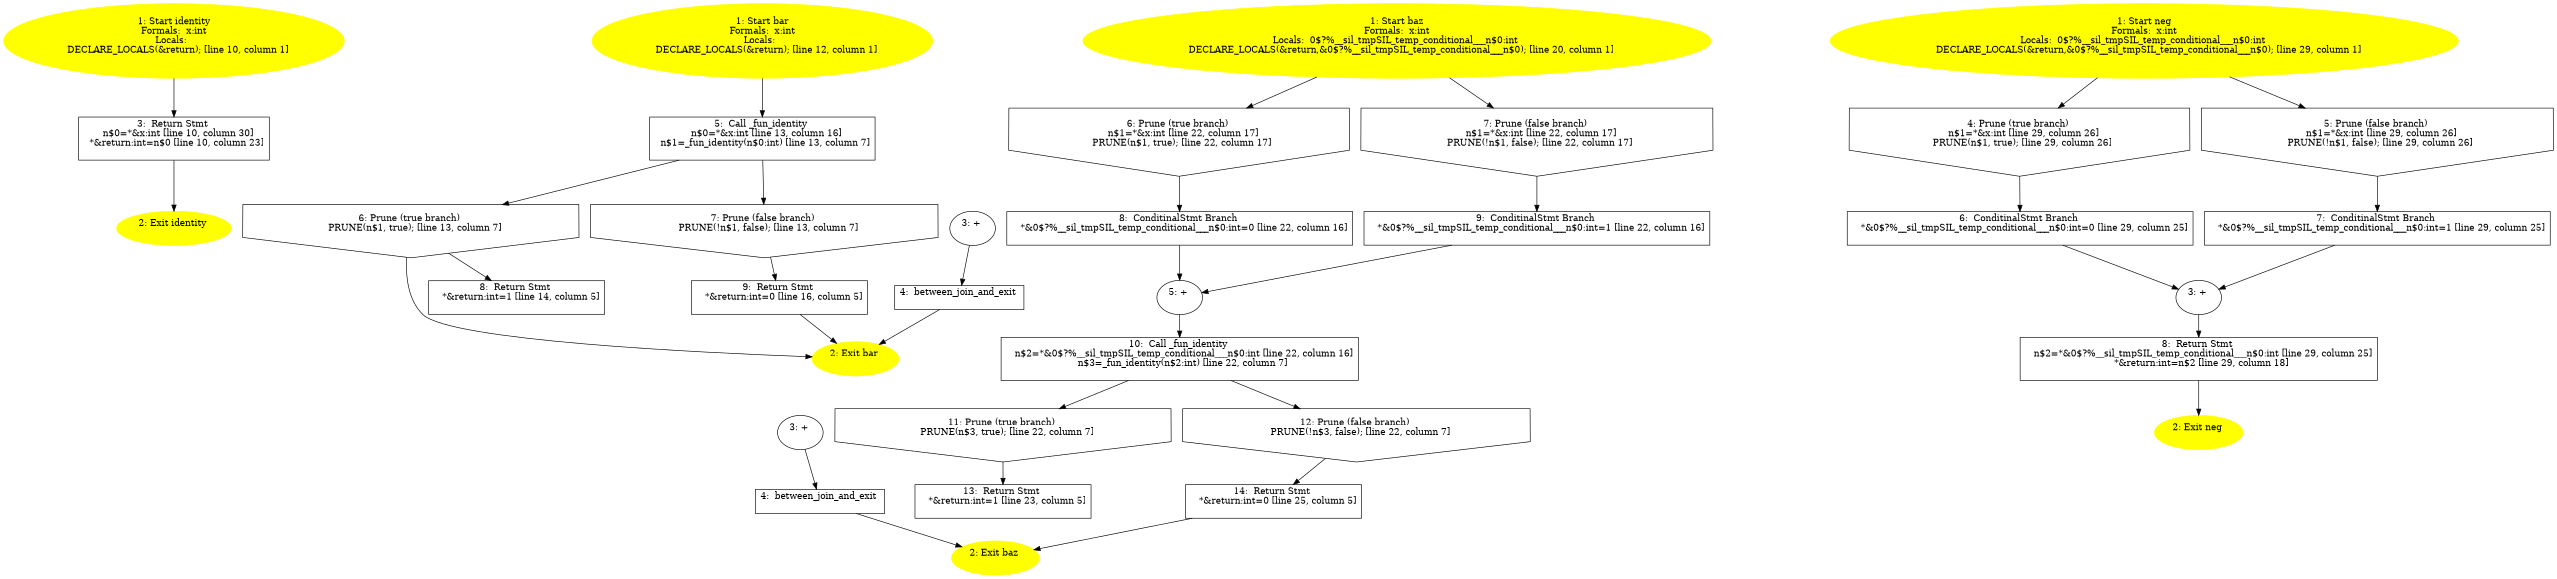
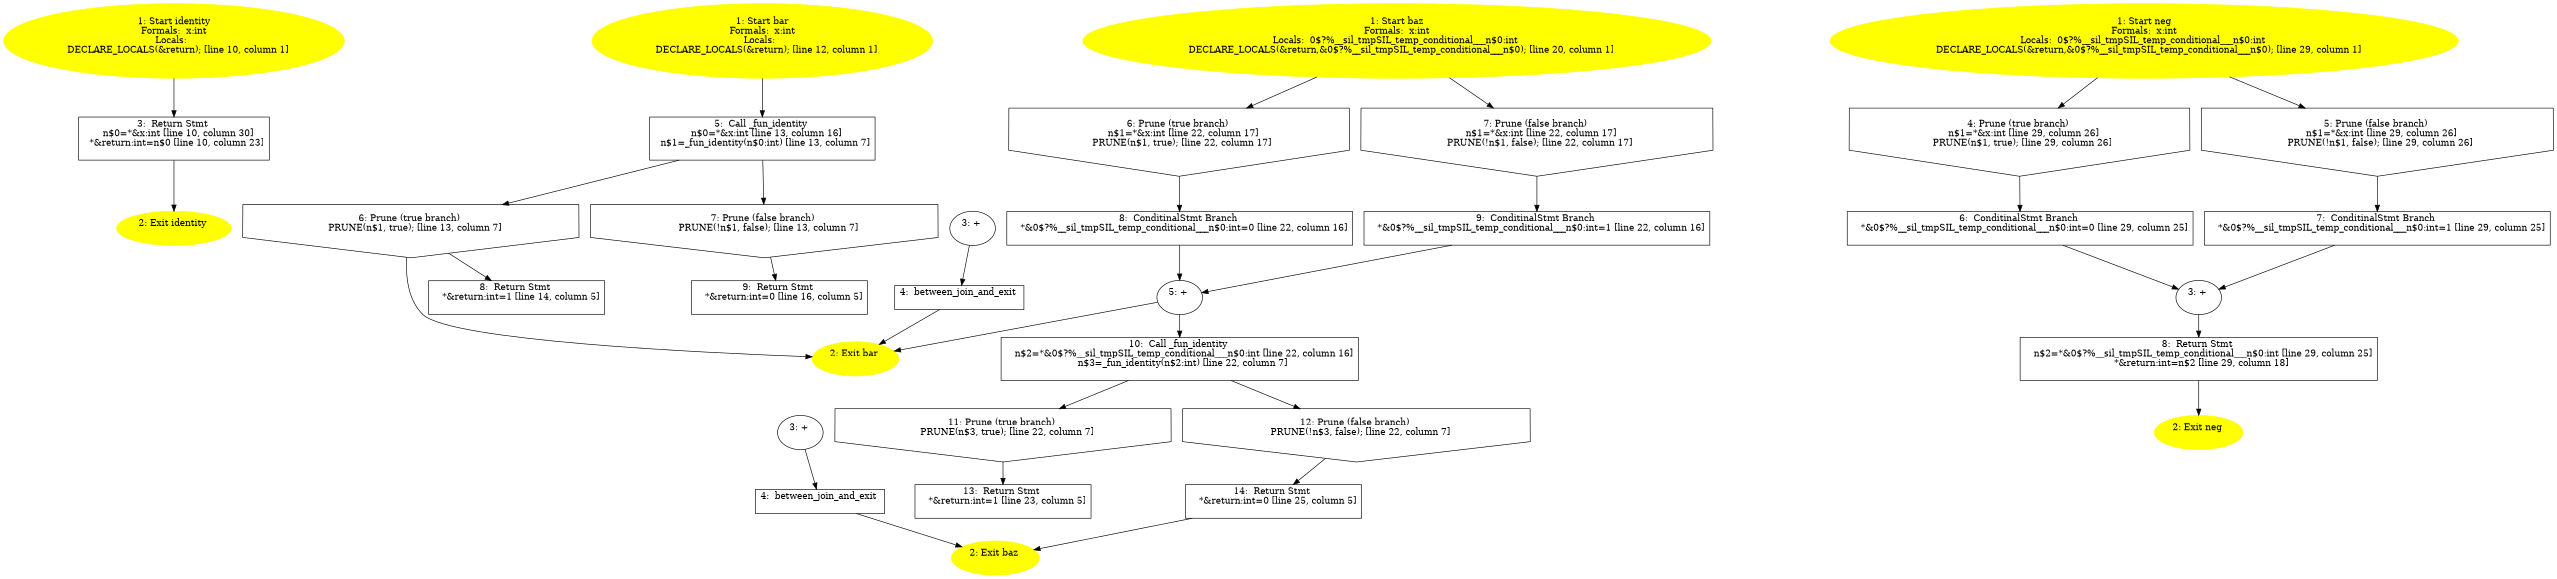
  digraph {
    node [shape=box]
    n1 [color=yellow label="1: Start identity\nFormals:  x:int\nLocals:  \n   DECLARE_LOCALS(&return); [line 10, column 1]\n " style=filled shape=""]
    n2 [label="3:  Return Stmt \n   n$0=*&x:int [line 10, column 30]\n  *&return:int=n$0 [line 10, column 23]\n "]
    n3 [color=yellow label="2: Exit identity \n  " style=filled shape=""]
    n4 [color=yellow label="1: Start bar\nFormals:  x:int\nLocals:  \n   DECLARE_LOCALS(&return); [line 12, column 1]\n " style=filled shape=""]
    n5 [label="5:  Call _fun_identity \n   n$0=*&x:int [line 13, column 16]\n  n$1=_fun_identity(n$0:int) [line 13, column 7]\n "]
    n6 [label="6: Prune (true branch) \n   PRUNE(n$1, true); [line 13, column 7]\n " shape=invhouse]
    n7 [label="7: Prune (false branch) \n   PRUNE(!n$1, false); [line 13, column 7]\n " shape=invhouse]
    n8 [color=yellow label="2: Exit bar \n  " style=filled shape=""]
    n9 [label="8:  Return Stmt \n   *&return:int=1 [line 14, column 5]\n "]
    n10 [label="9:  Return Stmt \n   *&return:int=0 [line 16, column 5]\n "]
    n11 [label="3: + \n  " shape=""]
    n12 [label="4:  between_join_and_exit \n  "]
    n13 [color=yellow label="1: Start baz\nFormals:  x:int\nLocals:  0$?%__sil_tmpSIL_temp_conditional___n$0:int \n   DECLARE_LOCALS(&return,&0$?%__sil_tmpSIL_temp_conditional___n$0); [line 20, column 1]\n " style=filled shape=""]
    n14 [label="6: Prune (true branch) \n   n$1=*&x:int [line 22, column 17]\n  PRUNE(n$1, true); [line 22, column 17]\n " shape=invhouse]
    n15 [label="7: Prune (false branch) \n   n$1=*&x:int [line 22, column 17]\n  PRUNE(!n$1, false); [line 22, column 17]\n " shape=invhouse]
    n16 [label="8:  ConditinalStmt Branch \n   *&0$?%__sil_tmpSIL_temp_conditional___n$0:int=0 [line 22, column 16]\n "]
    n17 [label="9:  ConditinalStmt Branch \n   *&0$?%__sil_tmpSIL_temp_conditional___n$0:int=1 [line 22, column 16]\n "]
    n18 [label="5: + \n  " shape=""]
    n19 [color=yellow label="2: Exit baz \n  " style=filled shape=""]
    n20 [label="3: + \n  " shape=""]
    n21 [label="4:  between_join_and_exit \n  "]
    n22 [label="10:  Call _fun_identity \n   n$2=*&0$?%__sil_tmpSIL_temp_conditional___n$0:int [line 22, column 16]\n  n$3=_fun_identity(n$2:int) [line 22, column 7]\n "]
    n23 [label="11: Prune (true branch) \n   PRUNE(n$3, true); [line 22, column 7]\n " shape=invhouse]
    n24 [label="12: Prune (false branch) \n   PRUNE(!n$3, false); [line 22, column 7]\n " shape=invhouse]
    n25 [label="13:  Return Stmt \n   *&return:int=1 [line 23, column 5]\n "]
    n26 [label="14:  Return Stmt \n   *&return:int=0 [line 25, column 5]\n "]
    n27 [color=yellow label="1: Start neg\nFormals:  x:int\nLocals:  0$?%__sil_tmpSIL_temp_conditional___n$0:int \n   DECLARE_LOCALS(&return,&0$?%__sil_tmpSIL_temp_conditional___n$0); [line 29, column 1]\n " style=filled shape=""]
    n28 [label="4: Prune (true branch) \n   n$1=*&x:int [line 29, column 26]\n  PRUNE(n$1, true); [line 29, column 26]\n " shape=invhouse]
    n29 [label="5: Prune (false branch) \n   n$1=*&x:int [line 29, column 26]\n  PRUNE(!n$1, false); [line 29, column 26]\n " shape=invhouse]
    n30 [label="6:  ConditinalStmt Branch \n   *&0$?%__sil_tmpSIL_temp_conditional___n$0:int=0 [line 29, column 25]\n "]
    n31 [label="7:  ConditinalStmt Branch \n   *&0$?%__sil_tmpSIL_temp_conditional___n$0:int=1 [line 29, column 25]\n "]
    n32 [label="3: + \n  " shape=""]
    n33 [color=yellow label="2: Exit neg \n  " style=filled shape=""]
    n34 [label="8:  Return Stmt \n   n$2=*&0$?%__sil_tmpSIL_temp_conditional___n$0:int [line 29, column 25]\n  *&return:int=n$2 [line 29, column 18]\n "]
    n1 -> n2
    n2 -> n3
    n4 -> n5
    n5 -> n6
    n5 -> n7
    n6 -> n8
    n6 -> n9
    n7 -> n10
-   n10 -> n8
+   n18 -> n8
    n11 -> n12
    n12 -> n8
    n13 -> n14
    n13 -> n15
    n14 -> n16
    n15 -> n17
    n16 -> n18
    n17 -> n18
    n18 -> n22
    n20 -> n21
    n21 -> n19
    n22 -> n23
    n22 -> n24
    n23 -> n25
    n24 -> n26
    n26 -> n19
    n27 -> n28
    n27 -> n29
    n28 -> n30
    n29 -> n31
    n30 -> n32
    n31 -> n32
    n32 -> n34
    n34 -> n33
  }
